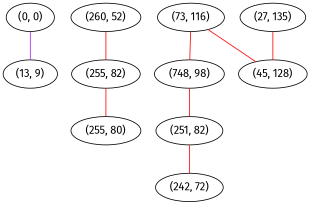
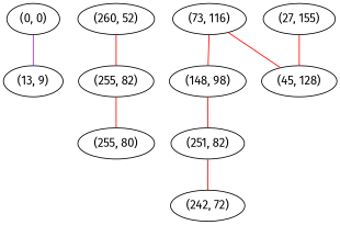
  graph {
    fontname="Fira Sans"
    node [fontname="Fira Sans"]
    edge [color=red fontname="Fira Sans" weight=1]
    "(0, 0)"
    "(13, 9)"
    n3 [label="(260, 52)"]
    "(255, 82)"
    "(255, 80)"
    "(251, 82)"
    "(242, 72)"
    "(73, 116)"
-   "(148, 98)" [label="(748, 98)"]
+   "(148, 98)"
    "(45, 128)"
-   "(27, 135)"
+   "(27, 135)" [label="(27, 155)"]
    "(0, 0)" -- "(13, 9)" [color=purple weight=4]
    n3 -- "(255, 82)"
    "(255, 82)" -- "(255, 80)"
    "(251, 82)" -- "(242, 72)"
    "(73, 116)" -- "(148, 98)"
    "(73, 116)" -- "(45, 128)"
    "(148, 98)" -- "(251, 82)"
    "(27, 135)" -- "(45, 128)"
  }
